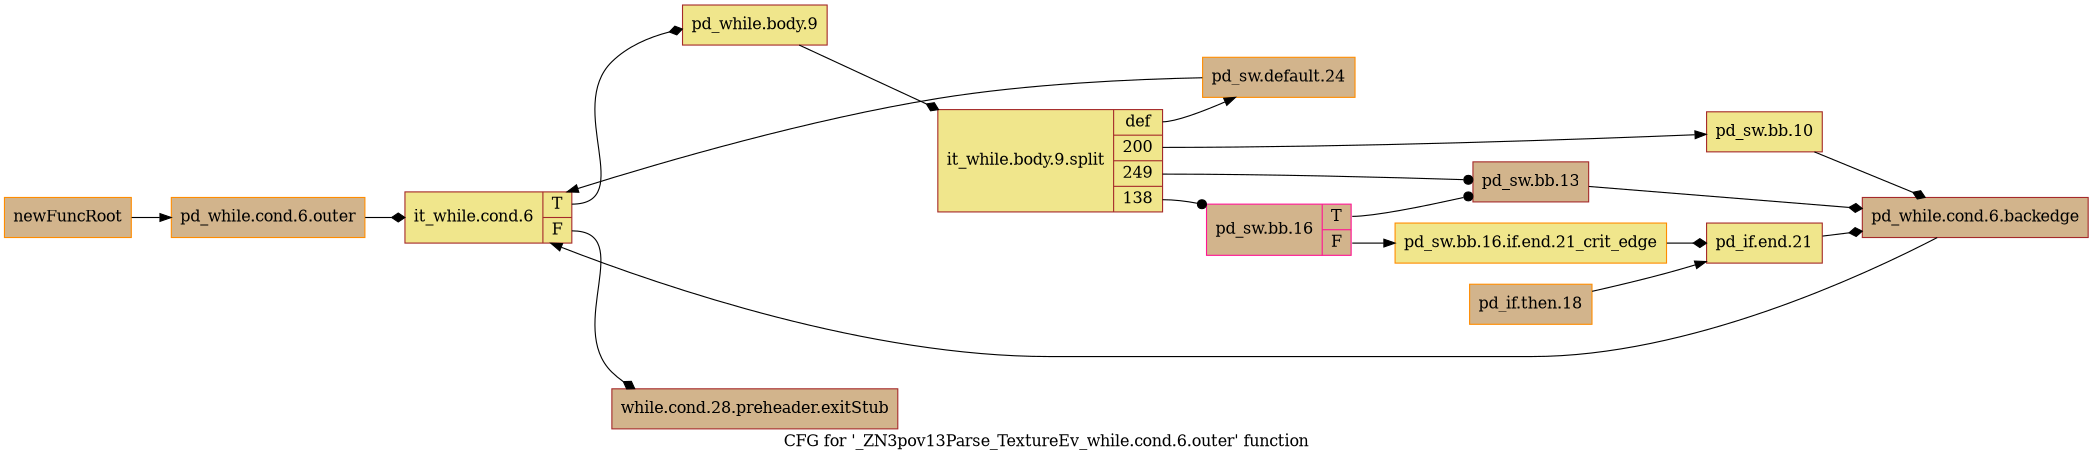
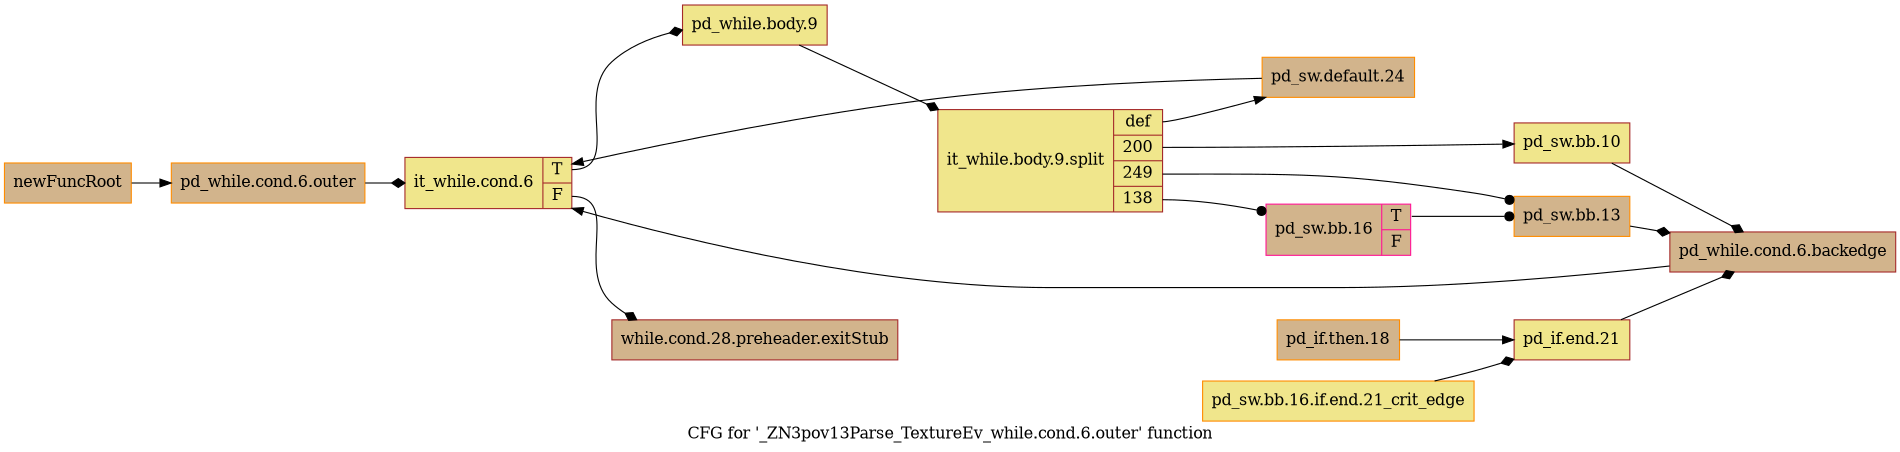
  digraph {
    label="CFG for '_ZN3pov13Parse_TextureEv_while.cond.6.outer' function"
    rankdir=LR
    node [color=brown fillcolor=tan shape=record style=filled]
    edge [arrowhead=diamond]
    n1 [color=darkorange label="{newFuncRoot}"]
    n2 [color=darkorange label="{pd_while.cond.6.outer}"]
    n3 [fillcolor=khaki label="{it_while.cond.6|{<s0>T|<s1>F}}"]
    n4 [label="{while.cond.28.preheader.exitStub}"]
    n5 [fillcolor=khaki label="{pd_while.body.9}"]
    n6 [fillcolor=khaki label="{it_while.body.9.split|{<s0>def|<s1>200|<s2>249|<s3>138}}"]
    n7 [color=darkorange label="{pd_sw.default.24}"]
    n8 [fillcolor=khaki label="{pd_sw.bb.10}"]
-   n9 [label="{pd_sw.bb.13}"]
+   n9 [color=darkorange label="{pd_sw.bb.13}"]
    n10 [color=deeppink label="{pd_sw.bb.16|{<s0>T|<s1>F}}"]
    n11 [label="{pd_while.cond.6.backedge}"]
    n12 [color=darkorange fillcolor=khaki label="{pd_sw.bb.16.if.end.21_crit_edge}"]
    n13 [color=darkorange label="{pd_if.then.18}"]
    n14 [fillcolor=khaki label="{pd_if.end.21}"]
    n1 -> n2 [arrowhead=normal]
    n2 -> n3
    n3 -> n4 [tailport=s1]
    n3 -> n5 [tailport=s0]
    n5 -> n6
    n6 -> n7 [arrowhead=normal tailport=s0]
    n6 -> n8 [arrowhead=normal tailport=s1]
    n6 -> n9 [arrowhead=dot tailport=s2]
    n6 -> n10 [arrowhead=dot tailport=s3]
    n7 -> n3 [arrowhead=normal]
    n8 -> n11
    n9 -> n11
    n10 -> n9 [arrowhead=dot tailport=s0]
-   n10 -> n12 [arrowhead=normal tailport=s1]
    n11 -> n3 [arrowhead=normal]
    n12 -> n14
    n13 -> n14 [arrowhead=normal]
    n14 -> n11
  }
